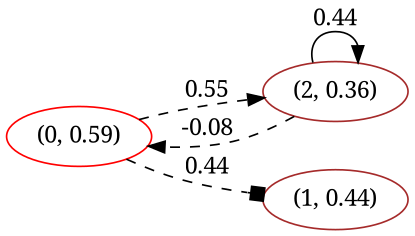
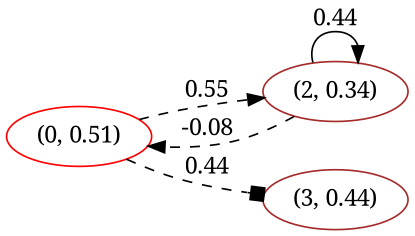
  digraph {
    fontname="Noto Serif"
    rankdir=LR
    node [color=brown fontname="Noto Serif"]
    edge [arrowhead=normal fontname="Noto Serif" style=dashed]
-   n1 [color=red label="(0, 0.59)"]
-   n2 [label="(2, 0.36)"]
-   n3 [label="(1, 0.44)"]
+   n1 [color=red label="(0, 0.51)"]
+   n2 [label="(2, 0.34)"]
+   n3 [label="(3, 0.44)"]
    n1 -> n2 [label=0.55]
    n1 -> n3 [arrowhead=box label=0.44]
    n2 -> n1 [label=-0.08]
    n2 -> n2 [label=0.44 style=solid]
  }
